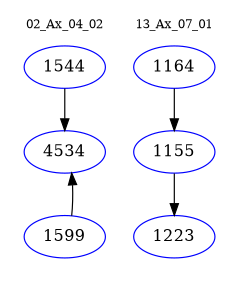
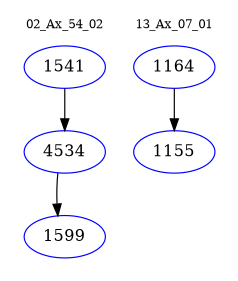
  digraph {
    node [color=blue]
    edge [color=black]
-   n1 [label=1544]
+   n1 [label=1541]
    n2 [label=4534]
    n3 [label=1599]
    n4 [label=1164]
    n5 [label=1155]
-   n6 [label=1223]
    subgraph cluster_1 {
      color=white
      fontsize=10
-     label="02_Ax_04_02"
+     label="02_Ax_54_02"
      n1
      n2
      n3
    }
    subgraph cluster_2 {
      color=white
      fontsize=10
      label="13_Ax_07_01"
      n4
      n5
-     n6
    }
    n1 -> n2
-   n3 -> n2
+   n2 -> n3
    n4 -> n5
-   n5 -> n6
  }
